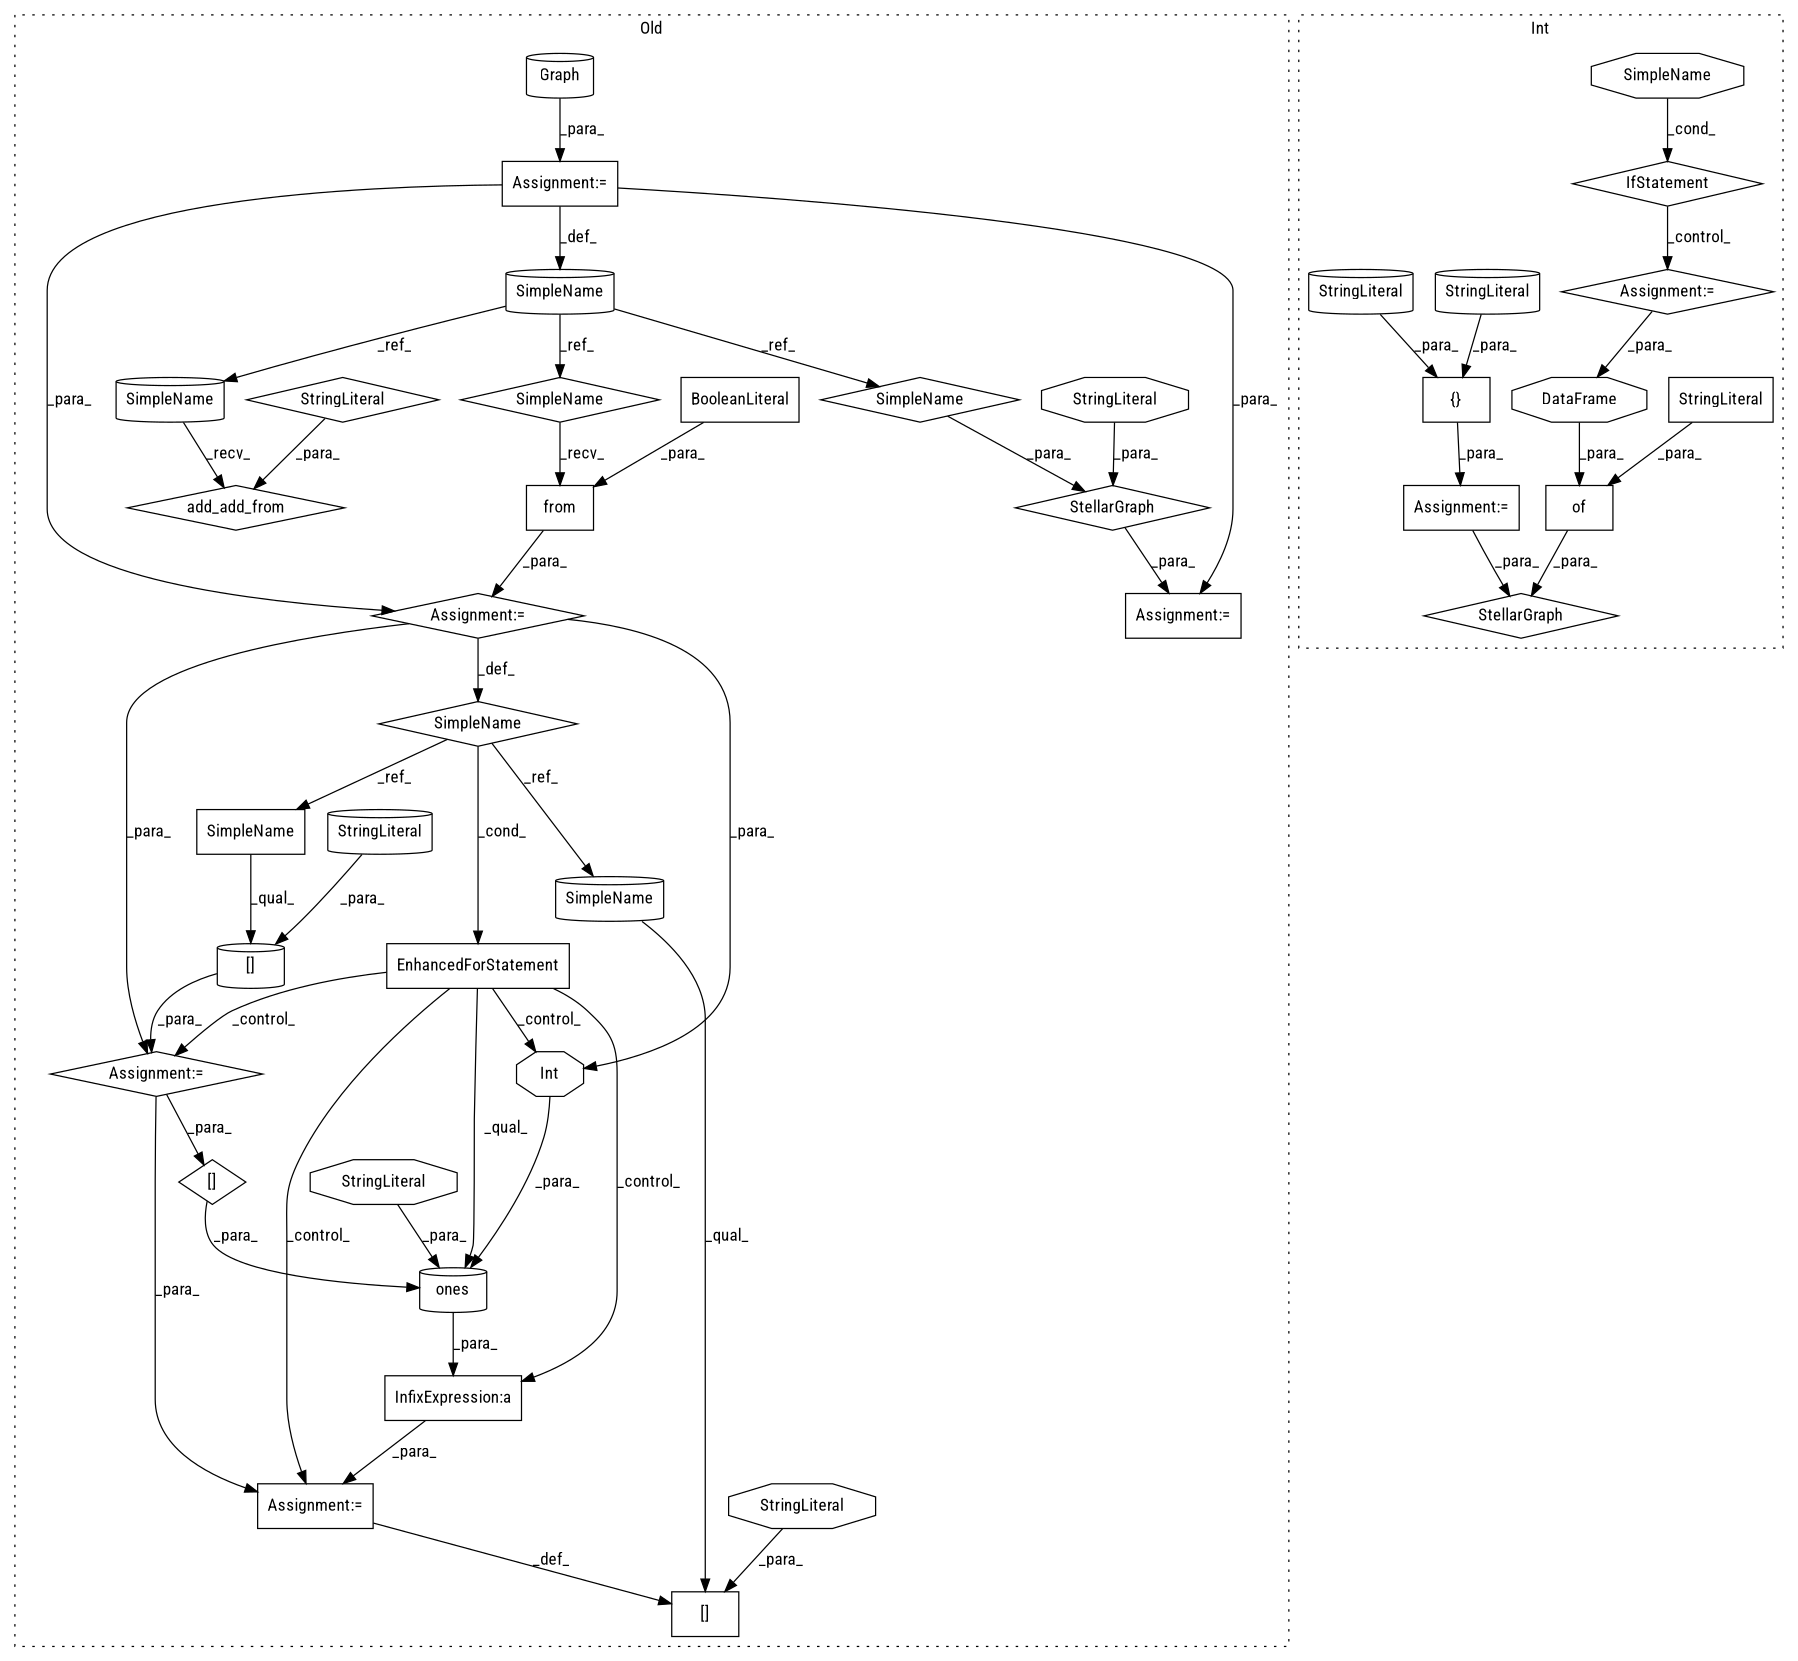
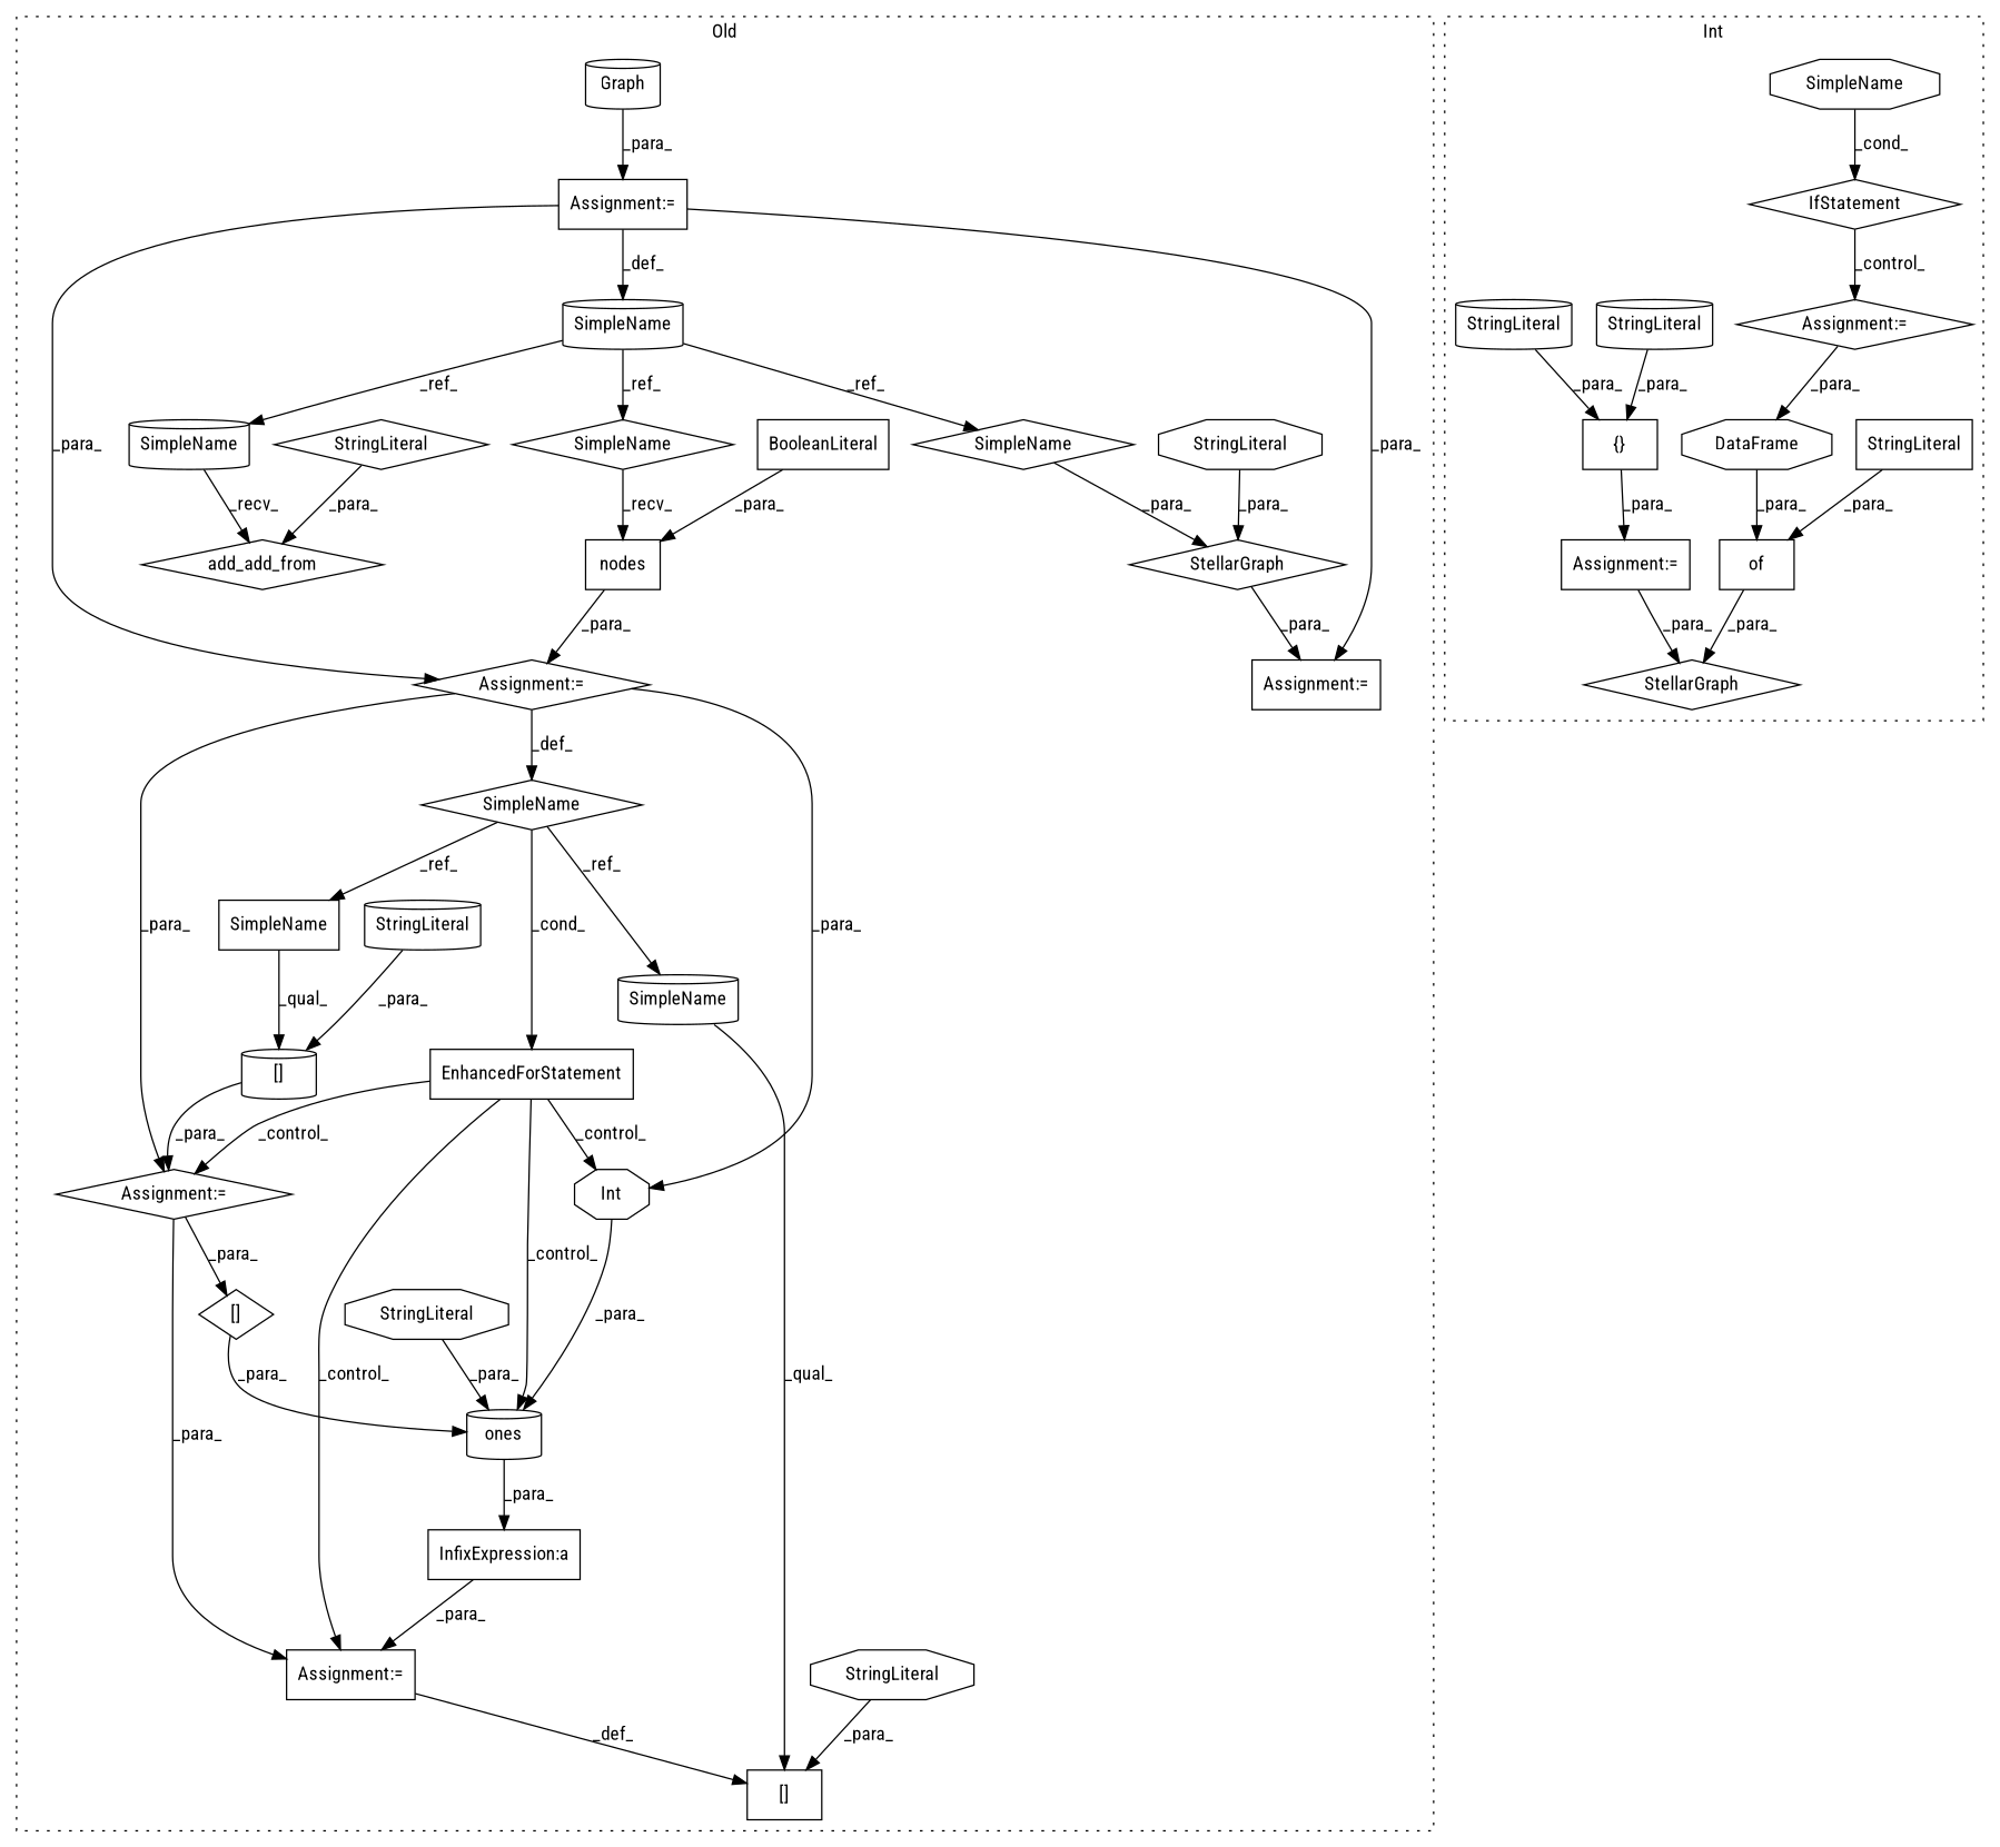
  digraph {
    fontname="Roboto Condensed"
    node [a=32 fontname="Roboto Condensed" l=1 s="2431,2525" shape=box]
    edge [fontname="Roboto Condensed"]
-   n1 [l="6,1" label=from s="2514,2524"]
+   n1 [l="6,1" label=nodes s="2514,2524"]
    n2 [a=7 l="69,2" label="Assignment:=" shape=diamond]
    n3 [a=42 label=SimpleName s=2139 shape=cylinder]
    n4 [l="13,1" label=StellarGraph s="2659,2683" shape=diamond]
    n5 [a=27 l=3 label="InfixExpression:a" s=2595]
    n6 [a=70 l="69,2" label=EnhancedForStatement]
    n7 [a=2 l="6,1" label="[]" s="2564,2579"]
    n8 [a=9 l=4 label=BooleanLiteral s=2520]
    n9 [a=2 l="21,1" label="[]" s="2609,2632" shape=diamond]
    n10 [a=42 l=5 label=SimpleName s=2504 shape=diamond]
    n11 [a=2 l="6,1" label="[]" s="2540,2553" shape=cylinder]
    n12 [l="4,1" label=Int s="2583,2588" shape=octagon]
    n13 [a=45 l=7 label=StringLiteral s=2546 shape=cylinder]
    n14 [a=45 l=9 label=StringLiteral s=2570 shape=octagon]
    n15 [a=45 l=9 label=StringLiteral s=2674 shape=octagon]
    n16 [l=7 label="Graph" s=2150 shape=cylinder]
    n17 [l="5,1" label=ones s="2604,2639" shape=cylinder]
    n18 [a=45 l=5 label=StringLiteral s=2634 shape=octagon]
    n19 [a=7 label="Assignment:=" s=2539 shape=diamond]
    n20 [a=7 label="Assignment:=" s=2140]
    n21 [a=7 label="Assignment:=" s=2580]
    n22 [a=7 label="Assignment:=" s=2658]
    n23 [l="15,1" label=add_add_from s="2165,2197" shape=diamond]
    n24 [a=45 l=4 label=StringLiteral s=2193 shape=diamond]
    n25 [a=42 l=5 label=SimpleName s=2564 shape=cylinder]
    n26 [a=42 l=5 label=SimpleName s=2540]
    n27 [a=42 label=SimpleName s=2672 shape=diamond]
    n28 [a=42 label=SimpleName s=2163 shape=cylinder]
    n29 [a=42 label=SimpleName s=2512 shape=diamond]
    n30 [a=25 l="4,2" label=IfStatement s="2087,2119" shape=diamond]
    n31 [a=7 label="Assignment:=" s=2149 shape=diamond]
    n32 [a=42 label=SimpleName shape=octagon l="" s=""]
    n33 [l="13,1" label=StellarGraph s="2746,2770" shape=diamond]
    n34 [l="3,1" label=of s="2295,2497"]
    n35 [a=4 l="1,1" label="{}" s="2606,2624"]
    n36 [l="10,1" label=DataFrame s="2410,2496" shape=octagon]
    n37 [a=45 l=4 label=StringLiteral s=2398]
    n38 [a=45 l=8 label=StringLiteral s=2607 shape=cylinder]
    n39 [a=45 l=8 label=StringLiteral s=2616 shape=cylinder]
    n40 [a=7 label="Assignment:=" s=2509]
    subgraph cluster_1 {
      label=Old
      style=dotted
      n1
      n2
      n3
      n4
      n5
      n6
      n7
      n8
      n9
      n10
      n11
      n12
      n13
      n14
      n15
      n16
      n17
      n18
      n19
      n20
      n21
      n22
      n23
      n24
      n25
      n26
      n27
      n28
      n29
    }
    subgraph cluster_2 {
      label=Int
      style=dotted
      n30
      n31
      n32
      n33
      n34
      n35
      n36
      n37
      n38
      n39
      n40
    }
    n1 -> n2 [label=_para_]
    n2 -> n10 [label=_def_]
    n2 -> n12 [label=_para_]
    n2 -> n19 [label=_para_]
    n3 -> n27 [label=_ref_]
    n3 -> n28 [label=_ref_]
    n3 -> n29 [label=_ref_]
    n4 -> n22 [label=_para_]
    n5 -> n21 [label=_para_]
-   n6 -> n5 [label=_control_]
    n6 -> n12 [label=_control_]
-   n6 -> n17 [label=_qual_]
+   n6 -> n17 [label=_control_]
    n6 -> n19 [label=_control_]
    n6 -> n21 [label=_control_]
    n8 -> n1 [label=_para_]
    n9 -> n17 [label=_para_]
    n10 -> n6 [label=_cond_]
    n10 -> n25 [label=_ref_]
    n10 -> n26 [label=_ref_]
    n11 -> n19 [label=_para_]
    n12 -> n17 [label=_para_]
    n13 -> n11 [label=_para_]
    n14 -> n7 [label=_para_]
    n15 -> n4 [label=_para_]
    n16 -> n20 [label=_para_]
    n17 -> n5 [label=_para_]
    n18 -> n17 [label=_para_]
    n19 -> n9 [label=_para_]
    n19 -> n21 [label=_para_]
    n20 -> n2 [label=_para_]
    n20 -> n3 [label=_def_]
    n20 -> n22 [label=_para_]
    n21 -> n7 [label=_def_]
    n24 -> n23 [label=_para_]
    n25 -> n7 [label=_qual_]
    n26 -> n11 [label=_qual_]
    n27 -> n4 [label=_para_]
    n28 -> n23 [label=_recv_]
    n29 -> n1 [label=_recv_]
    n30 -> n31 [label=_control_]
    n31 -> n36 [label=_para_]
    n32 -> n30 [label=_cond_]
    n34 -> n33 [label=_para_]
    n35 -> n40 [label=_para_]
    n36 -> n34 [label=_para_]
    n37 -> n34 [label=_para_]
    n38 -> n35 [label=_para_]
    n39 -> n35 [label=_para_]
    n40 -> n33 [label=_para_]
  }
